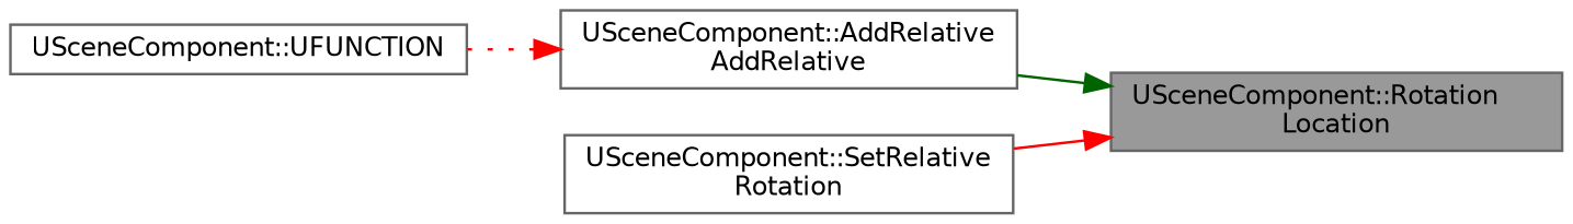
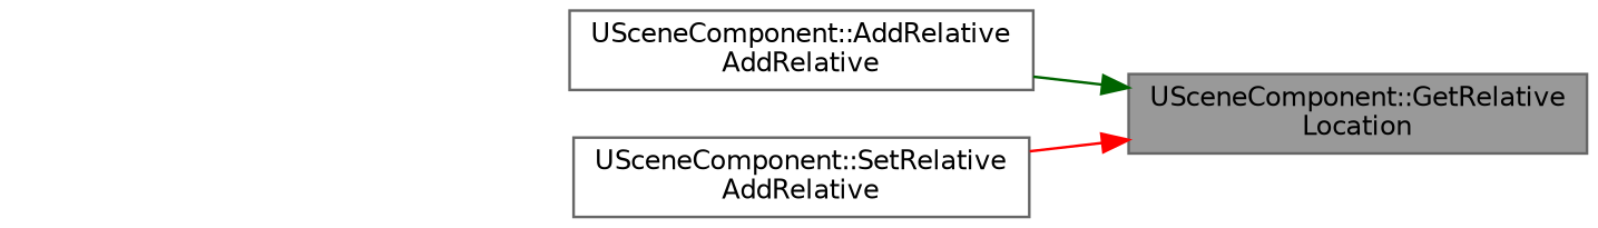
  digraph {
    rankdir=RL
    node [color=grey40 fillcolor=white fontname=Helvetica fontsize=10 shape=box style=filled]
    edge [color=red dir=back fontname=Helvetica fontsize=10 labelfontname=Helvetica labelfontsize=10 style=solid]
-   n1 [color=gray40 fillcolor=grey60 fontcolor=black height=0.2 label="USceneComponent::Rotation\lLocation" width=0.4]
+   n1 [color=gray40 fillcolor=grey60 fontcolor=black height=0.2 label="USceneComponent::GetRelative\lLocation" width=0.4]
    n2 [height=0.2 label="USceneComponent::AddRelative\lAddRelative" width=0.4]
-   n3 [height=0.2 label="USceneComponent::SetRelative\lRotation" width=0.4]
-   n4 [height=0.2 label="USceneComponent::UFUNCTION" width=0.4]
+   n3 [height=0.2 label="USceneComponent::SetRelative\lAddRelative" width=0.4]
    n1 -> n2 [color=darkgreen]
    n1 -> n3
-   n2 -> n4 [style=dotted]
  }
